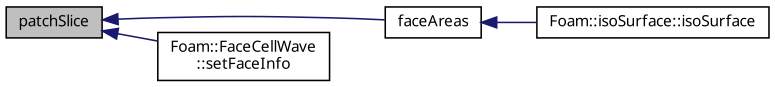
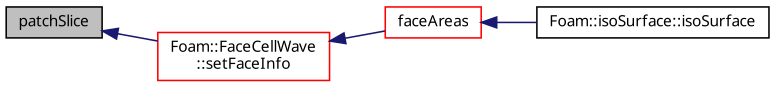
  digraph {
    fontname="Noto Sans"
    rankdir=LR
    node [color=black fontname="Noto Sans" fontsize=10 shape=record]
    edge [color=midnightblue dir=back fontname="Noto Sans" fontsize=10 labelfontname=FreeSans labelfontsize=10 style=solid]
    n1 [fillcolor=grey75 fontcolor=black height=0.2 label=patchSlice style=filled width=0.4]
-   n2 [height=0.2 label=faceAreas width=0.4]
-   n3 [height=0.2 label="Foam::FaceCellWave\l::setFaceInfo" width=0.4]
+   n2 [color=red height=0.2 label=faceAreas width=0.4]
+   n3 [color=red height=0.2 label="Foam::FaceCellWave\l::setFaceInfo" width=0.4]
    n4 [height=0.2 label="Foam::isoSurface::isoSurface" width=0.4]
-   n1 -> n2
+   n3 -> n2
    n1 -> n3
    n2 -> n4
  }
